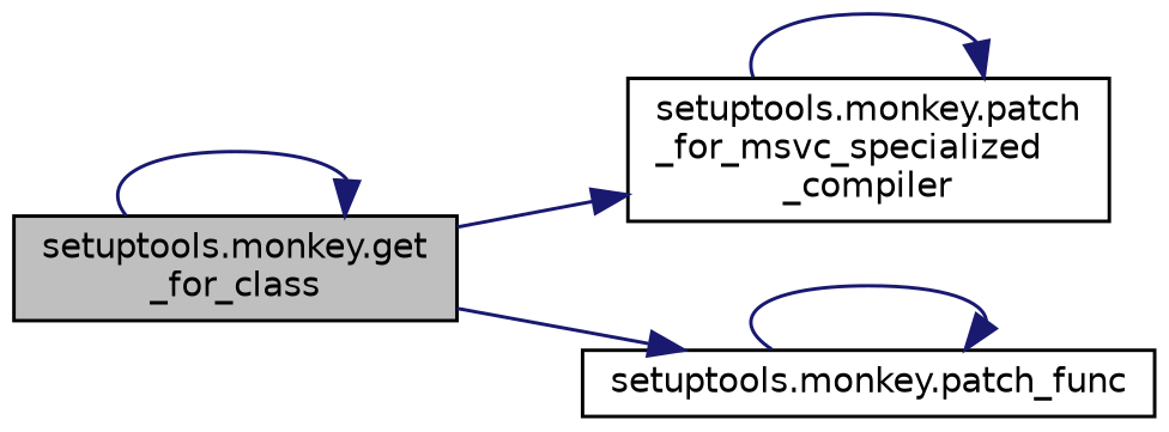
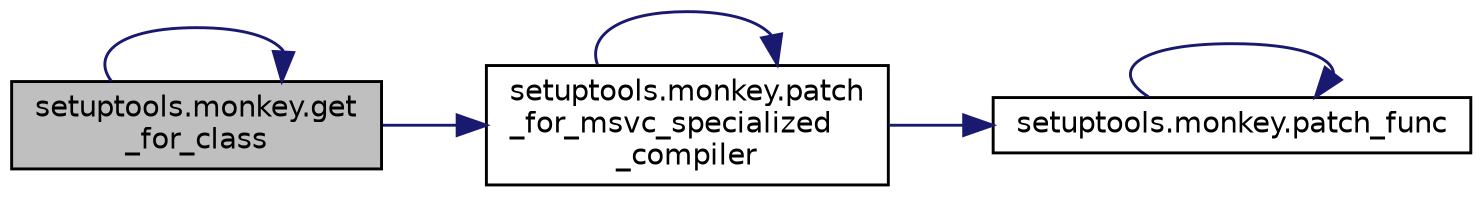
  digraph {
    rankdir=LR
    node [color=black fillcolor=white fontname=Helvetica fontsize=10 shape=record style=filled]
    edge [color=midnightblue fontname=Helvetica fontsize=10 labelfontname=Helvetica labelfontsize=10 style=solid]
    n1 [fillcolor=grey75 fontcolor=black height=0.2 label="setuptools.monkey.get\l_for_class" width=0.4]
    n2 [height=0.2 label="setuptools.monkey.patch\l_for_msvc_specialized\l_compiler" width=0.4]
    n3 [height=0.2 label="setuptools.monkey.patch_func" width=0.4]
    n1 -> n1
    n1 -> n2
    n2 -> n2
-   n1 -> n3
+   n2 -> n3
    n3 -> n3
  }
